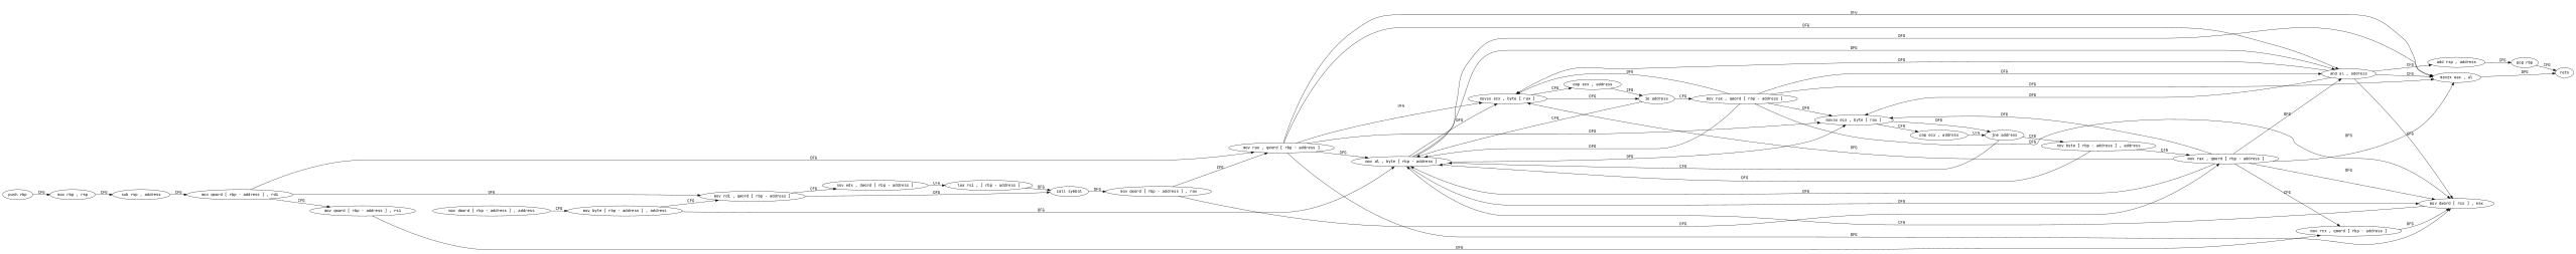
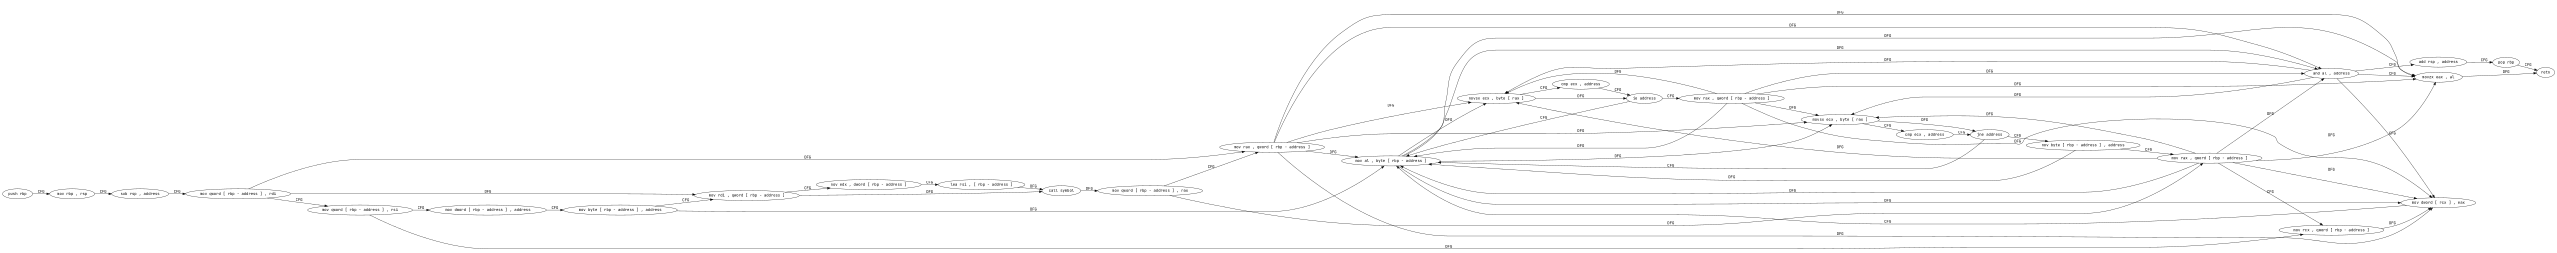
  digraph {
    fontname="JetBrains Mono"
    rankdir=LR
    node [fontname="JetBrains Mono"]
    edge [fontname="JetBrains Mono"]
    n1 [label="push rbp"]
    n2 [label="mov rbp , rsp"]
    n3 [label="sub rsp , address"]
    n4 [label="mov qword [ rbp - address ] , rdi"]
    n5 [label="mov qword [ rbp - address ] , rsi"]
    n6 [label="mov rdi , qword [ rbp - address ]"]
    n7 [label="mov rax , qword [ rbp - address ]"]
    n8 [label="mov dword [ rbp - address ] , address"]
    n9 [label="mov rcx , qword [ rbp - address ]"]
    n10 [label="mov edx , dword [ rbp - address ]"]
    n11 [label="call symbol"]
    n12 [label="mov al , byte [ rbp - address ]"]
    n13 [label="movsx ecx , byte [ rax ]"]
    n14 [label="and al , address"]
    n15 [label="movzx eax , al"]
    n16 [label="movsx ecx , byte [ rax ]"]
    n17 [label="mov dword [ rcx ] , eax"]
    n18 [label="mov byte [ rbp - address ] , address"]
    n19 [label="lea rsi , [ rbp - address ]"]
    n20 [label="mov qword [ rbp - address ] , rax"]
    n21 [label="mov rax , qword [ rbp - address ]"]
    n22 [label="cmp ecx , address"]
    n23 [label="je address"]
    n24 [label="add rsp , address"]
    n25 [label=retn]
    n26 [label="cmp ecx , address"]
    n27 [label="jne address"]
    n28 [label="mov rax , qword [ rbp - address ]"]
    n29 [label="pop rbp"]
    n30 [label="mov byte [ rbp - address ] , address"]
    n1 -> n2 [label=CFG]
    n2 -> n3 [label=CFG]
    n3 -> n4 [label=CFG]
    n4 -> n5 [label=CFG]
    n4 -> n6 [label=DFG]
    n4 -> n7 [label=DFG]
+   n5 -> n8 [label=CFG]
    n5 -> n9 [label=DFG]
    n6 -> n10 [label=CFG]
    n6 -> n11 [label=DFG]
    n7 -> n12 [label=DFG]
    n7 -> n13 [label=DFG]
    n7 -> n14 [label=DFG]
    n7 -> n15 [label=DFG]
    n7 -> n16 [label=DFG]
    n7 -> n17 [label=DFG]
    n8 -> n18 [label=CFG]
    n9 -> n17 [label=DFG]
    n10 -> n19 [label=CFG]
    n11 -> n20 [label=DFG]
    n12 -> n13 [label=DFG]
    n12 -> n14 [label=DFG]
    n12 -> n15 [label=DFG]
    n12 -> n16 [label=DFG]
    n12 -> n17 [label=DFG]
    n13 -> n22 [label=CFG]
    n13 -> n23 [label=DFG]
    n14 -> n13 [label=DFG]
    n14 -> n15 [label=CFG]
    n14 -> n16 [label=DFG]
    n14 -> n17 [label=CFG]
    n14 -> n24 [label=CFG]
    n15 -> n25 [label=DFG]
    n16 -> n26 [label=CFG]
    n16 -> n27 [label=DFG]
    n17 -> n12 [label=CFG]
    n18 -> n6 [label=CFG]
    n18 -> n12 [label=DFG]
    n19 -> n11 [label=DFG]
    n20 -> n7 [label=CFG]
    n20 -> n21 [label=DFG]
    n21 -> n9 [label=CFG]
    n21 -> n12 [label=DFG]
    n21 -> n13 [label=DFG]
    n21 -> n14 [label=DFG]
    n21 -> n15 [label=DFG]
    n21 -> n16 [label=DFG]
    n21 -> n17 [label=DFG]
    n22 -> n23 [label=CFG]
    n23 -> n12 [label=CFG]
    n23 -> n28 [label=CFG]
    n24 -> n29 [label=CFG]
    n26 -> n27 [label=CFG]
    n27 -> n12 [label=CFG]
    n27 -> n30 [label=CFG]
    n28 -> n12 [label=DFG]
    n28 -> n13 [label=DFG]
    n28 -> n14 [label=DFG]
    n28 -> n15 [label=DFG]
    n28 -> n16 [label=DFG]
    n28 -> n17 [label=DFG]
    n29 -> n25 [label=CFG]
    n30 -> n12 [label=DFG]
    n30 -> n21 [label=CFG]
  }
